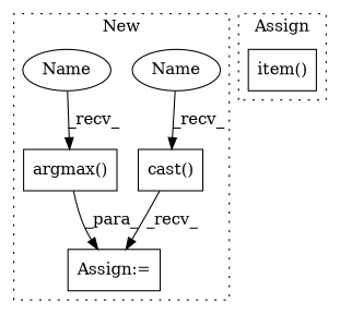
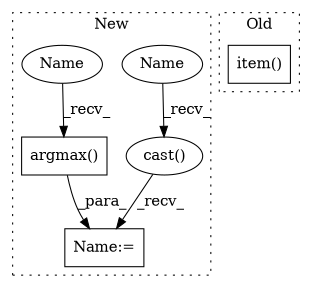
  digraph {
    node [a=75 l=2 shape=box]
-   n1 [l="8,1" label="cast()" s="1098,1122"]
-   n2 [a=68 l=4 label="Assign:=" s=1470]
+   n1 [l="8,1" label="cast()" s="1098,1122" shape=ellipse]
+   n2 [a=68 l=4 label="Name:=" s=1470]
    n3 [l="10,10" label="argmax()" s="1029,1045"]
    n4 [a=87 label=Name s=1098 shape=ellipse]
    n5 [a=87 label=Name s=1029 shape=ellipse]
    n6 [l=31 label="item()" s=1271]
    subgraph cluster_1 {
      label=New
      style=dotted
      n1
      n2
      n3
      n4
      n5
    }
    subgraph cluster_2 {
-     label=Assign
+     label=Old
      style=dotted
      n6
    }
    n1 -> n2 [label=_recv_]
    n3 -> n2 [label=_para_]
    n4 -> n1 [label=_recv_]
    n5 -> n3 [label=_recv_]
  }
